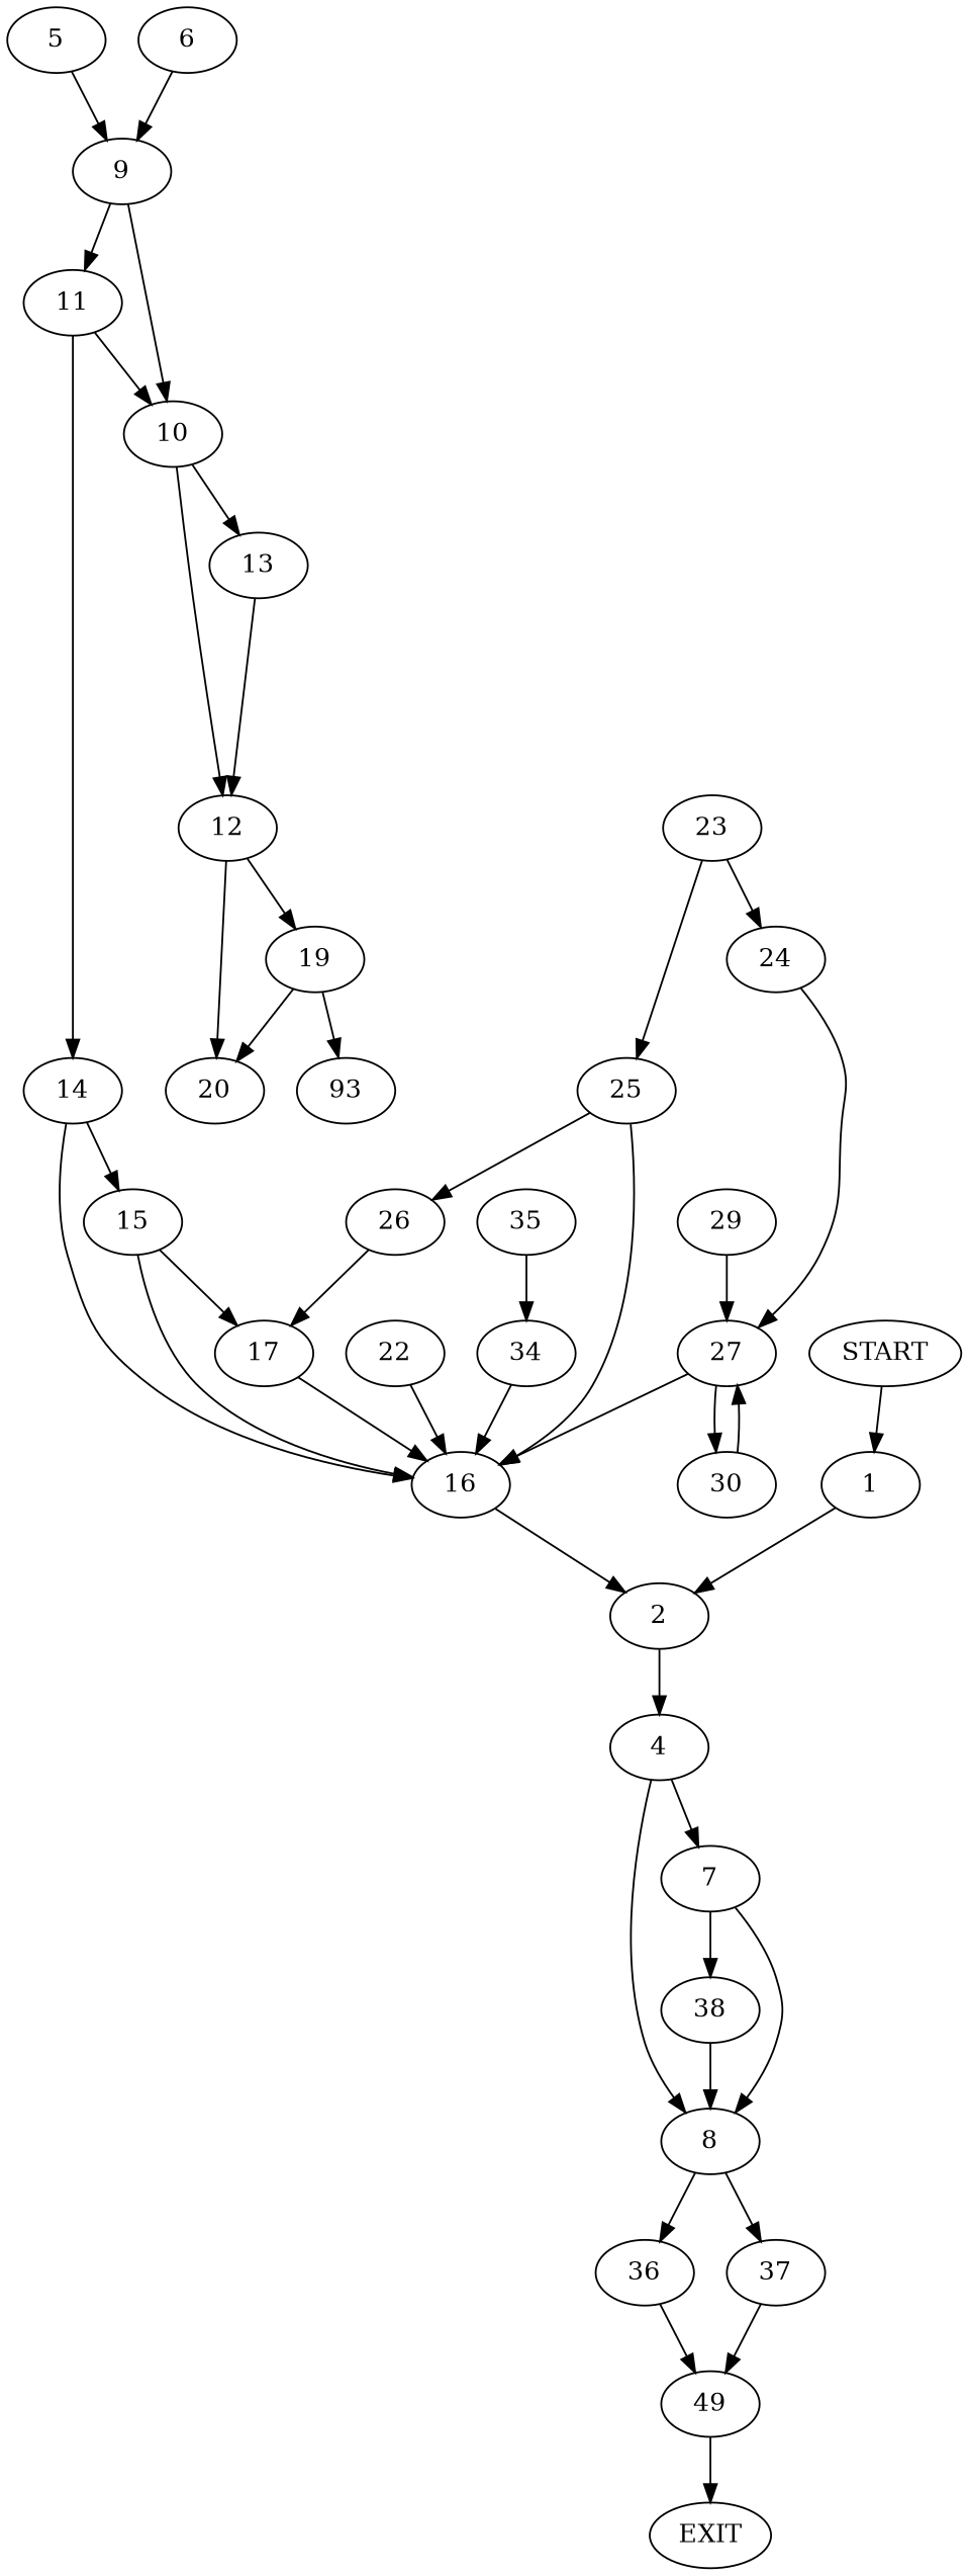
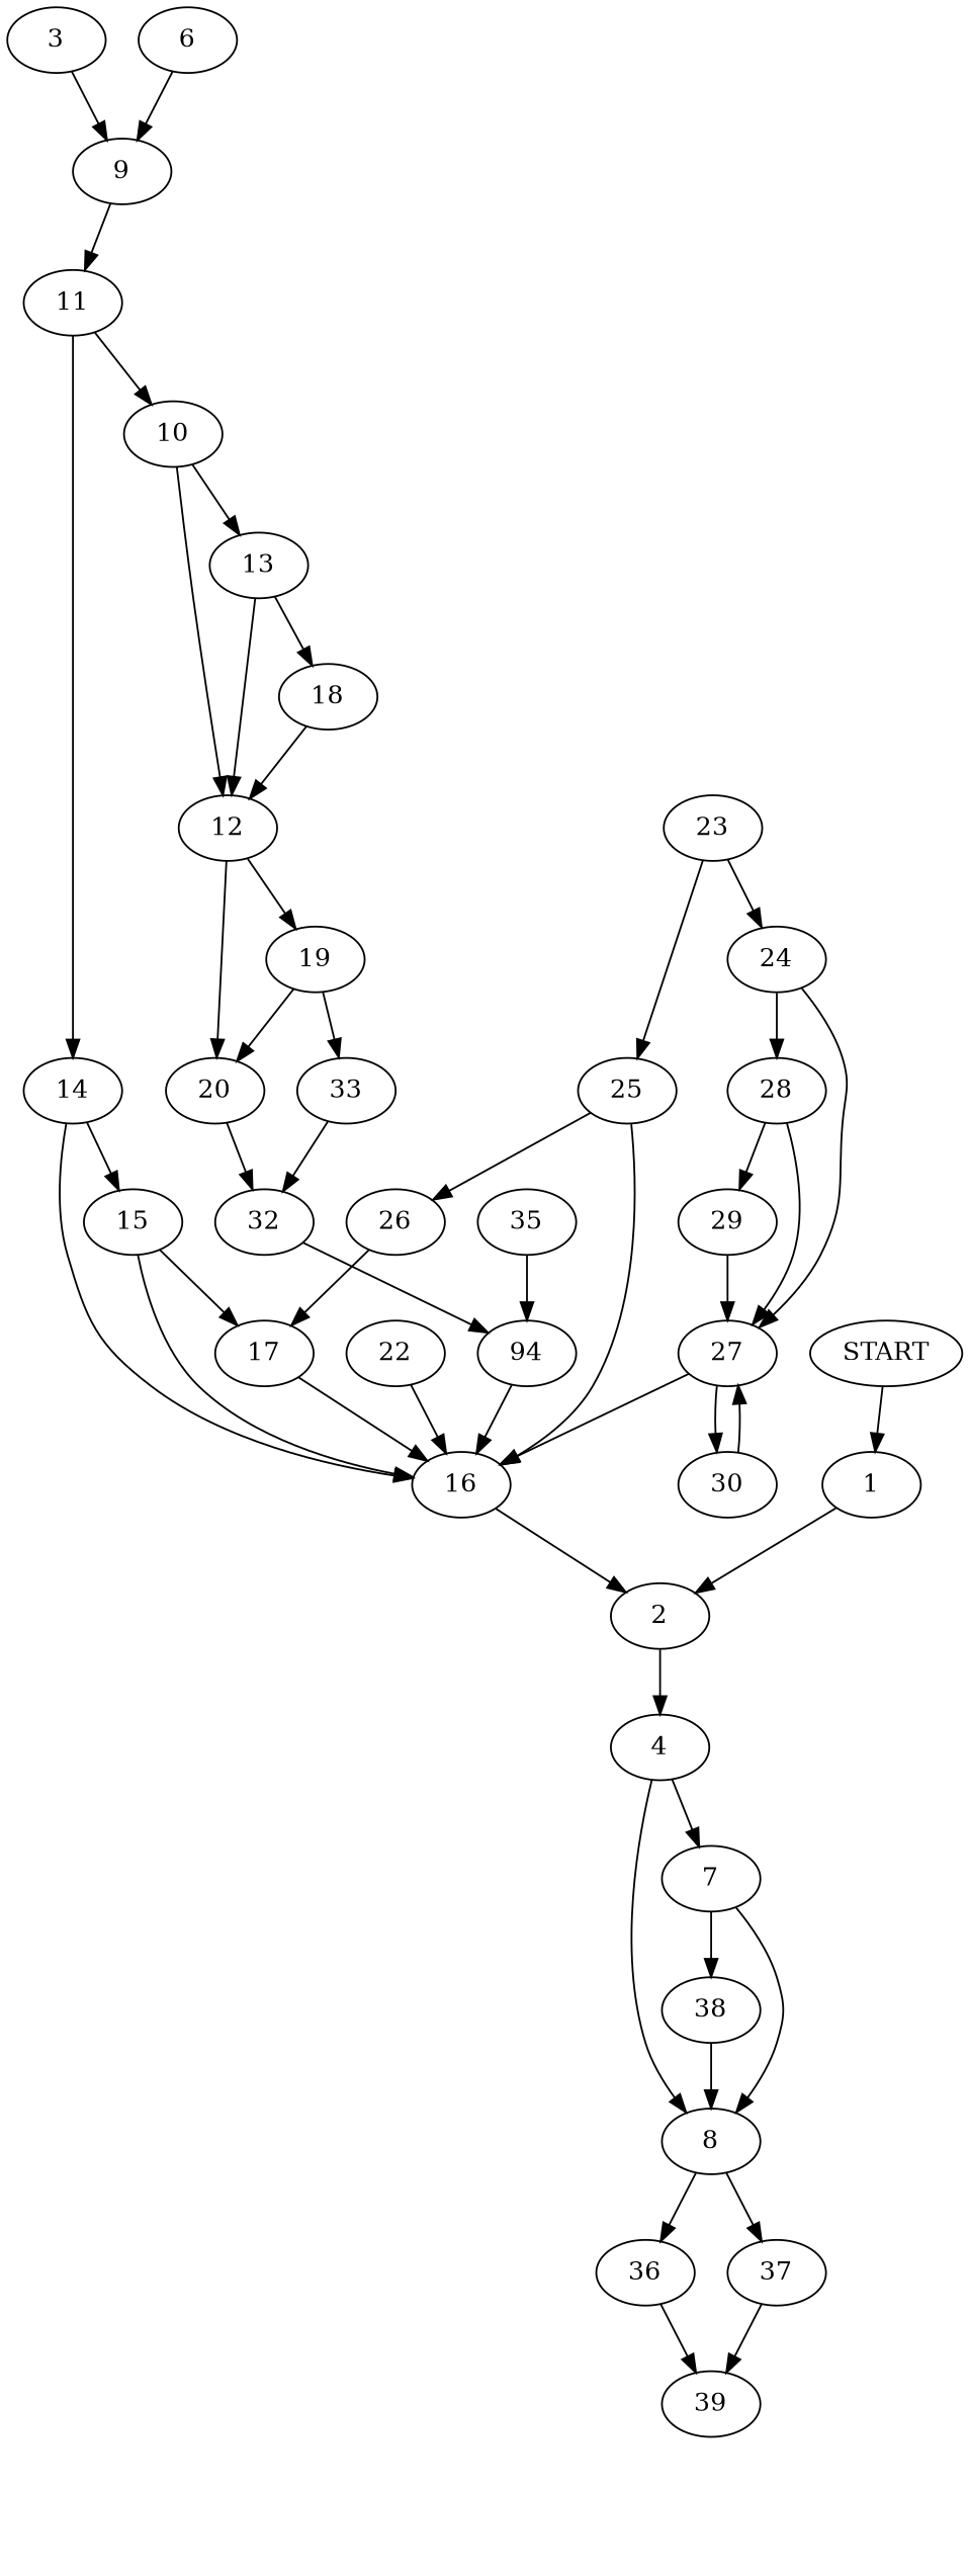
  digraph {
    n1 [label=START]
    1
    2
-   n4 [label=EXIT]
    4
    7
    8
-   5
+   5 [label=3]
    9
    6
    38
    36
    37
    10
    11
-   39 [label=49]
+   39
    12
    13
    14
    19
    20
+   18
    15
    16
-   33 [label=93]
+   33
+   32
    17
-   34
+   34 [label=94]
    22
    23
    24
    25
    27
+   28
    26
    30
    29
    35
    n1 -> 1
    1 -> 2
    2 -> 4
    4 -> 7
    4 -> 8
    7 -> 8
    7 -> 38
    8 -> 36
    8 -> 37
    5 -> 9
-   9 -> 10
    9 -> 11
    6 -> 9
    38 -> 8
    36 -> 39
    37 -> 39
    10 -> 12
    10 -> 13
    11 -> 10
    11 -> 14
-   39 -> n4
    12 -> 19
    12 -> 20
    13 -> 12
+   13 -> 18
    14 -> 15
    14 -> 16
    19 -> 20
    19 -> 33
+   20 -> 32
+   18 -> 12
    15 -> 16
    15 -> 17
    16 -> 2
+   33 -> 32
+   32 -> 34
    17 -> 16
    34 -> 16
    22 -> 16
    23 -> 24
    23 -> 25
    24 -> 27
+   24 -> 28
    25 -> 16
    25 -> 26
    27 -> 16
    27 -> 30
+   28 -> 27
+   28 -> 29
    26 -> 17
    30 -> 27
    29 -> 27
    35 -> 34
  }
